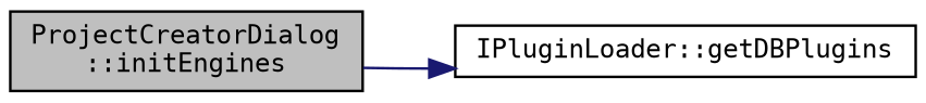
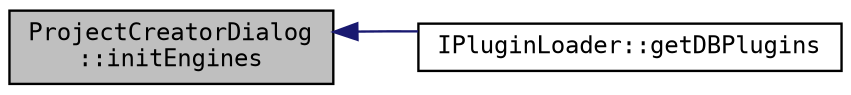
  digraph {
    rankdir=LR
    fontname="DejaVu Sans Mono"
    node [color=black fontname="DejaVu Sans Mono" fontsize=10 shape=record style=filled]
    n1 [fillcolor=grey75 fontcolor=black height=0.2 label="ProjectCreatorDialog\l::initEngines" width=0.4]
    n2 [fillcolor=white height=0.2 label="IPluginLoader::getDBPlugins" width=0.4]
-   n1 -> n2 [color=midnightblue fontname="DejaVu Sans Mono" fontsize=10 labelfontname=Helvetica labelfontsize=10 style=solid]
+   n2 -> n1 [color=midnightblue fontname="DejaVu Sans Mono" fontsize=10 labelfontname=Helvetica labelfontsize=10 style=solid]
  }
